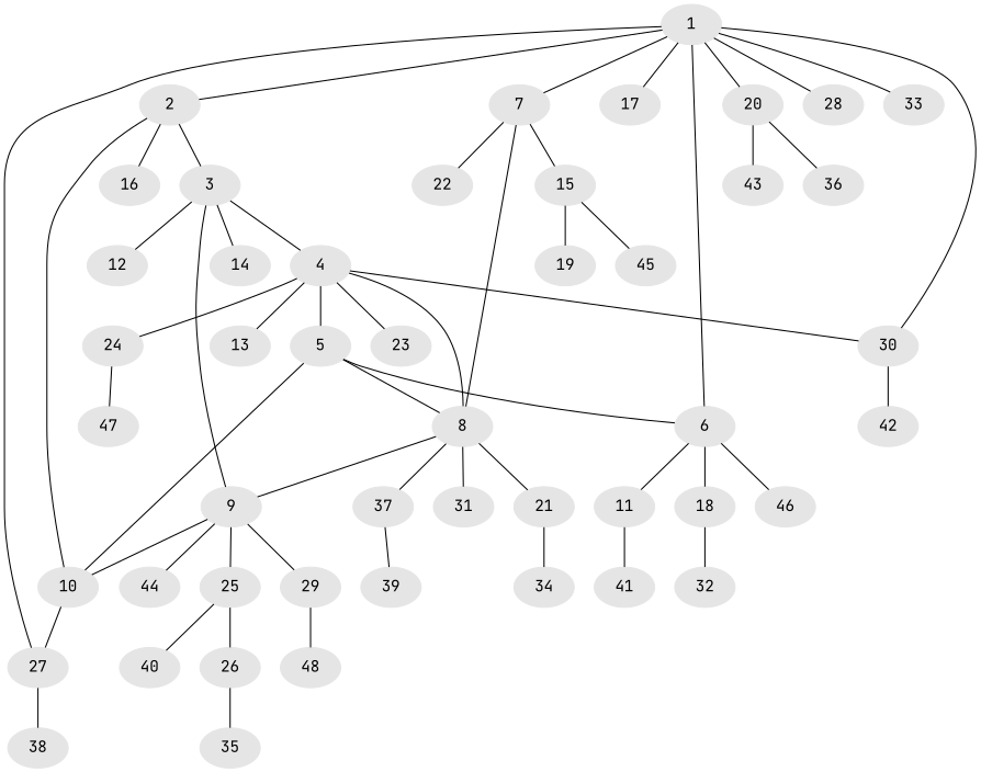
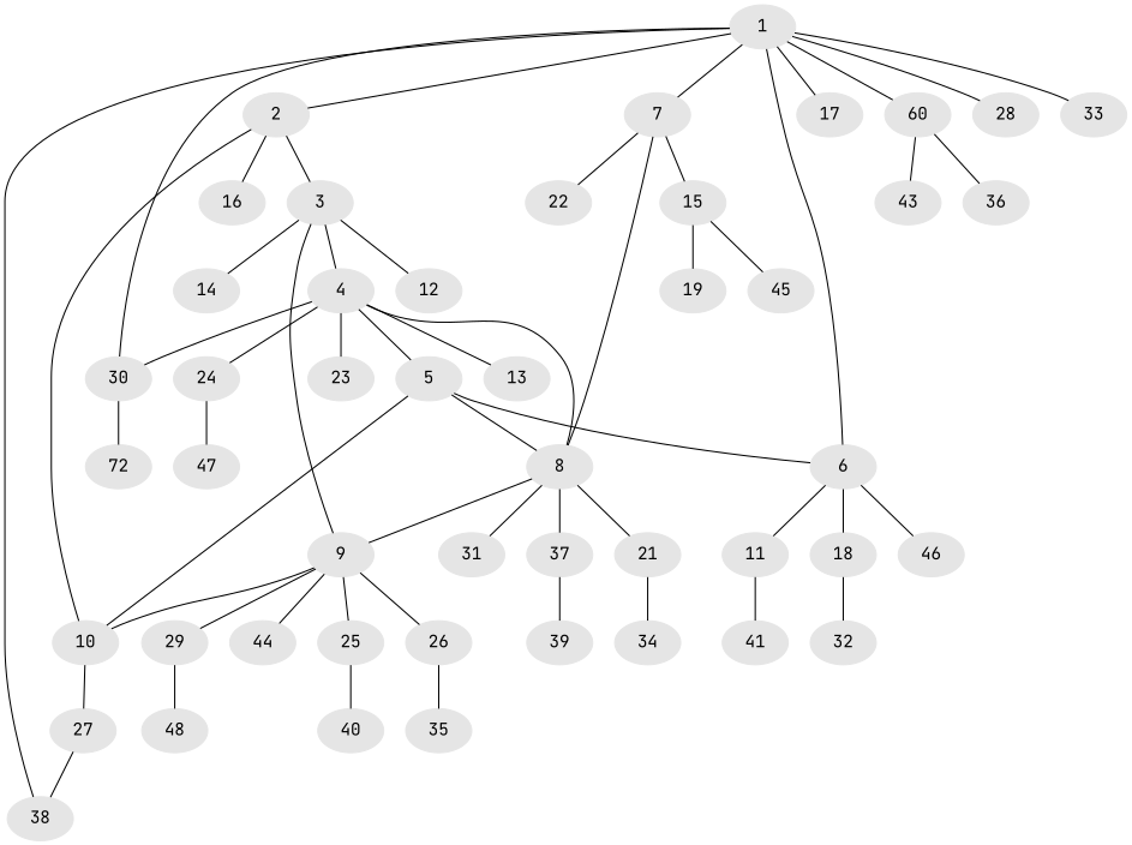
  graph {
    fontname="JetBrains Mono"
    node [color=gray90 fontname="JetBrains Mono" style=filled]
    edge [fontname="JetBrains Mono"]
    1
    2
    6
    7
    17
-   20
+   20 [label=60]
    27
    28
    33
    30
    3
    10
    16
    11
    18
    46
    8
    15
    22
    36
    43
    38
    4
    9
    12
    14
    23
    5
    13
    24
    25
    26
    29
    44
    21
    31
    37
    47
-   42
+   42 [label=72]
    41
    32
    19
    45
    34
    39
    40
    35
    48
    1 -- 2
    1 -- 6
    1 -- 7
    1 -- 17
    1 -- 20
-   1 -- 27
+   1 -- 38
    1 -- 28
    1 -- 33
    1 -- 30
    2 -- 3
    2 -- 10
    2 -- 16
    6 -- 11
    6 -- 18
    6 -- 46
    7 -- 8
    7 -- 15
    7 -- 22
    20 -- 36
    20 -- 43
    27 -- 38
    30 -- 42
    3 -- 4
    3 -- 9
    3 -- 12
    3 -- 14
    10 -- 27
    11 -- 41
    18 -- 32
    8 -- 9
    8 -- 21
    8 -- 31
    8 -- 37
    15 -- 19
    15 -- 45
    4 -- 30
    4 -- 8
    4 -- 23
    4 -- 5
    4 -- 13
    4 -- 24
    9 -- 10
    9 -- 25
-   25 -- 26
+   9 -- 26
    9 -- 29
    9 -- 44
    5 -- 6
    5 -- 10
    5 -- 8
    24 -- 47
    25 -- 40
    26 -- 35
    29 -- 48
    21 -- 34
    37 -- 39
  }
